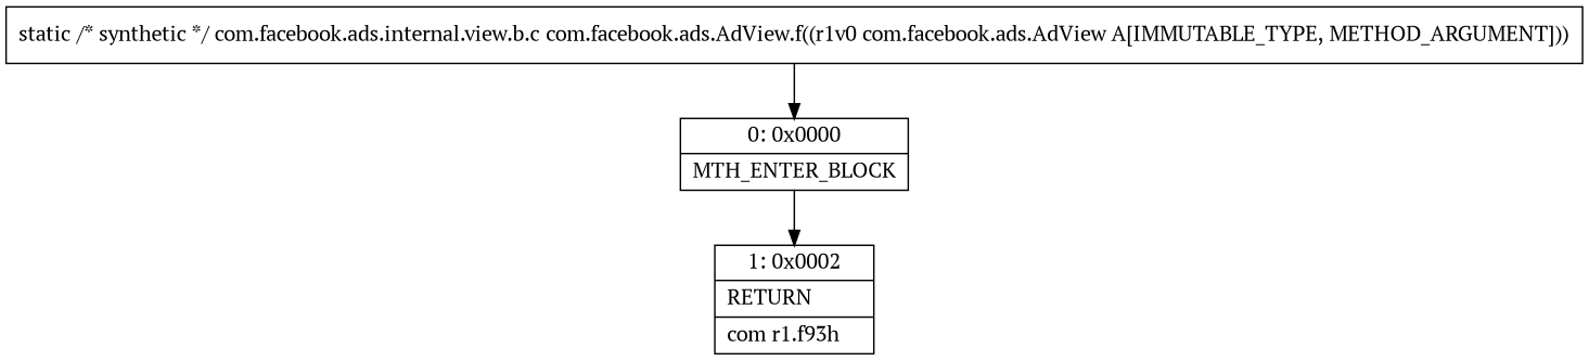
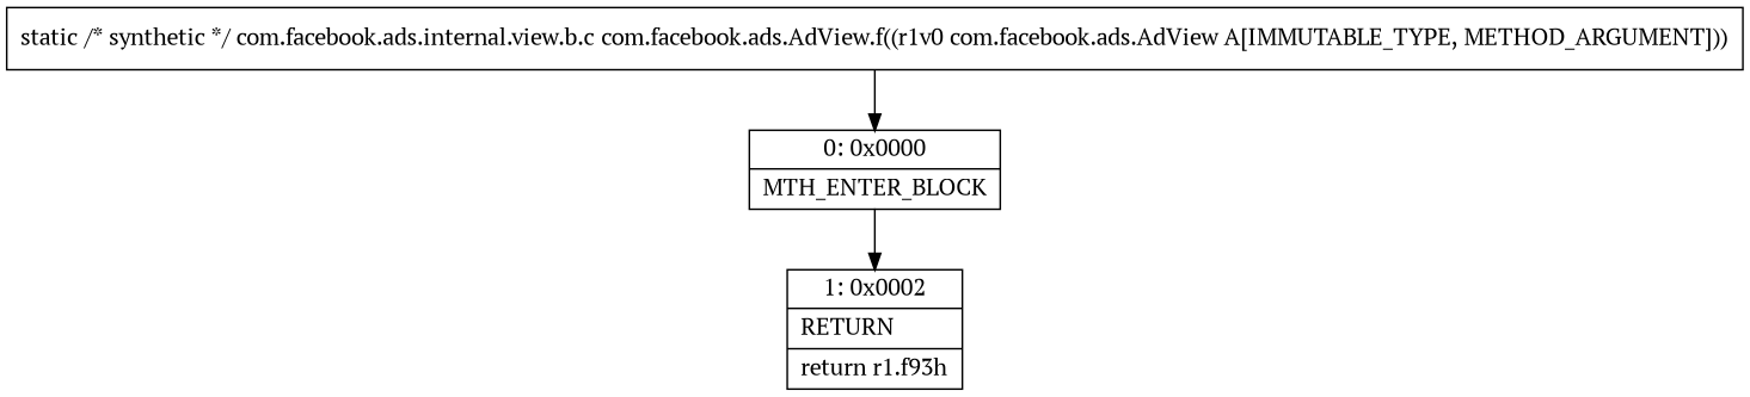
  digraph {
    fontname="PT Serif"
    node [shape=record fontname="PT Serif"]
    edge [fontname="PT Serif"]
    n1 [label="{0\:\ 0x0000|MTH_ENTER_BLOCK\l}"]
-   n2 [label="{1\:\ 0x0002|RETURN\l|com r1.f93h\l}"]
+   n2 [label="{1\:\ 0x0002|RETURN\l|return r1.f93h\l}"]
    n3 [label="{static \/* synthetic *\/ com.facebook.ads.internal.view.b.c com.facebook.ads.AdView.f((r1v0 com.facebook.ads.AdView A[IMMUTABLE_TYPE, METHOD_ARGUMENT])) }"]
    n1 -> n2
    n3 -> n1
  }
